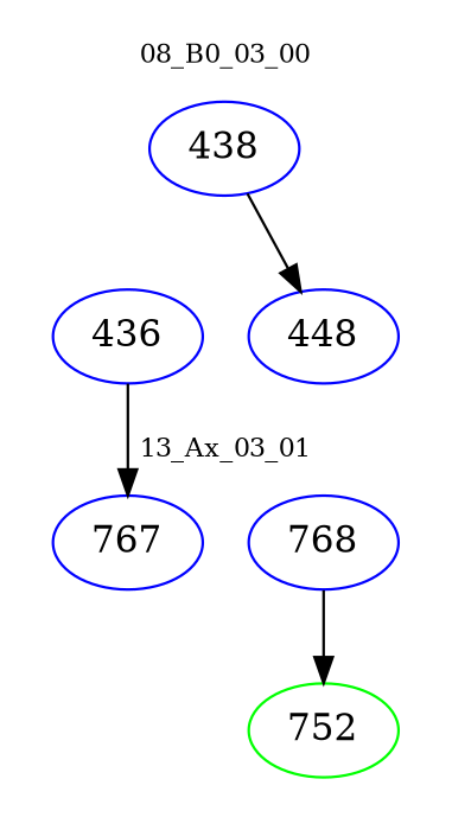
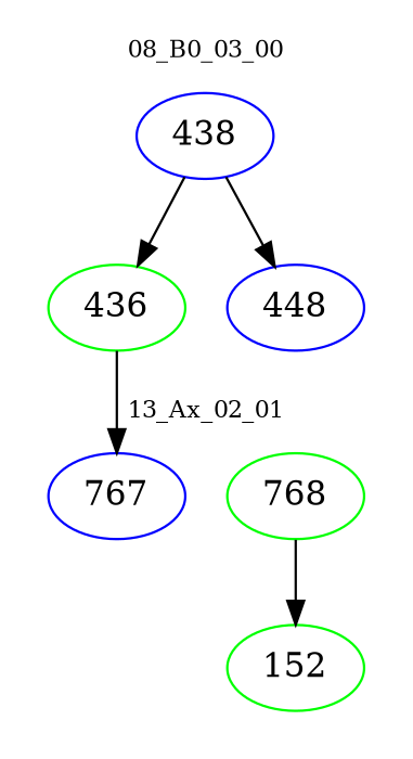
  digraph {
    node [color=blue]
    edge [color=black]
-   n1 [label=768]
-   n2 [color=green label=752]
+   n1 [color=green label=768]
+   n2 [color=green label=152]
    n3 [label=767]
    n4 [label=438]
-   n5 [label=436]
+   n5 [color=green label=436]
    n6 [label=448]
    subgraph cluster_1 {
      color=white
      fontsize=10
-     label="13_Ax_03_01"
+     label="13_Ax_02_01"
      n1
      n2
      n3
    }
    subgraph cluster_2 {
      color=white
      fontsize=10
      label="08_B0_03_00"
      n4
      n5
      n6
    }
    n1 -> n2
+   n4 -> n5
    n4 -> n6
    n5 -> n3
  }
